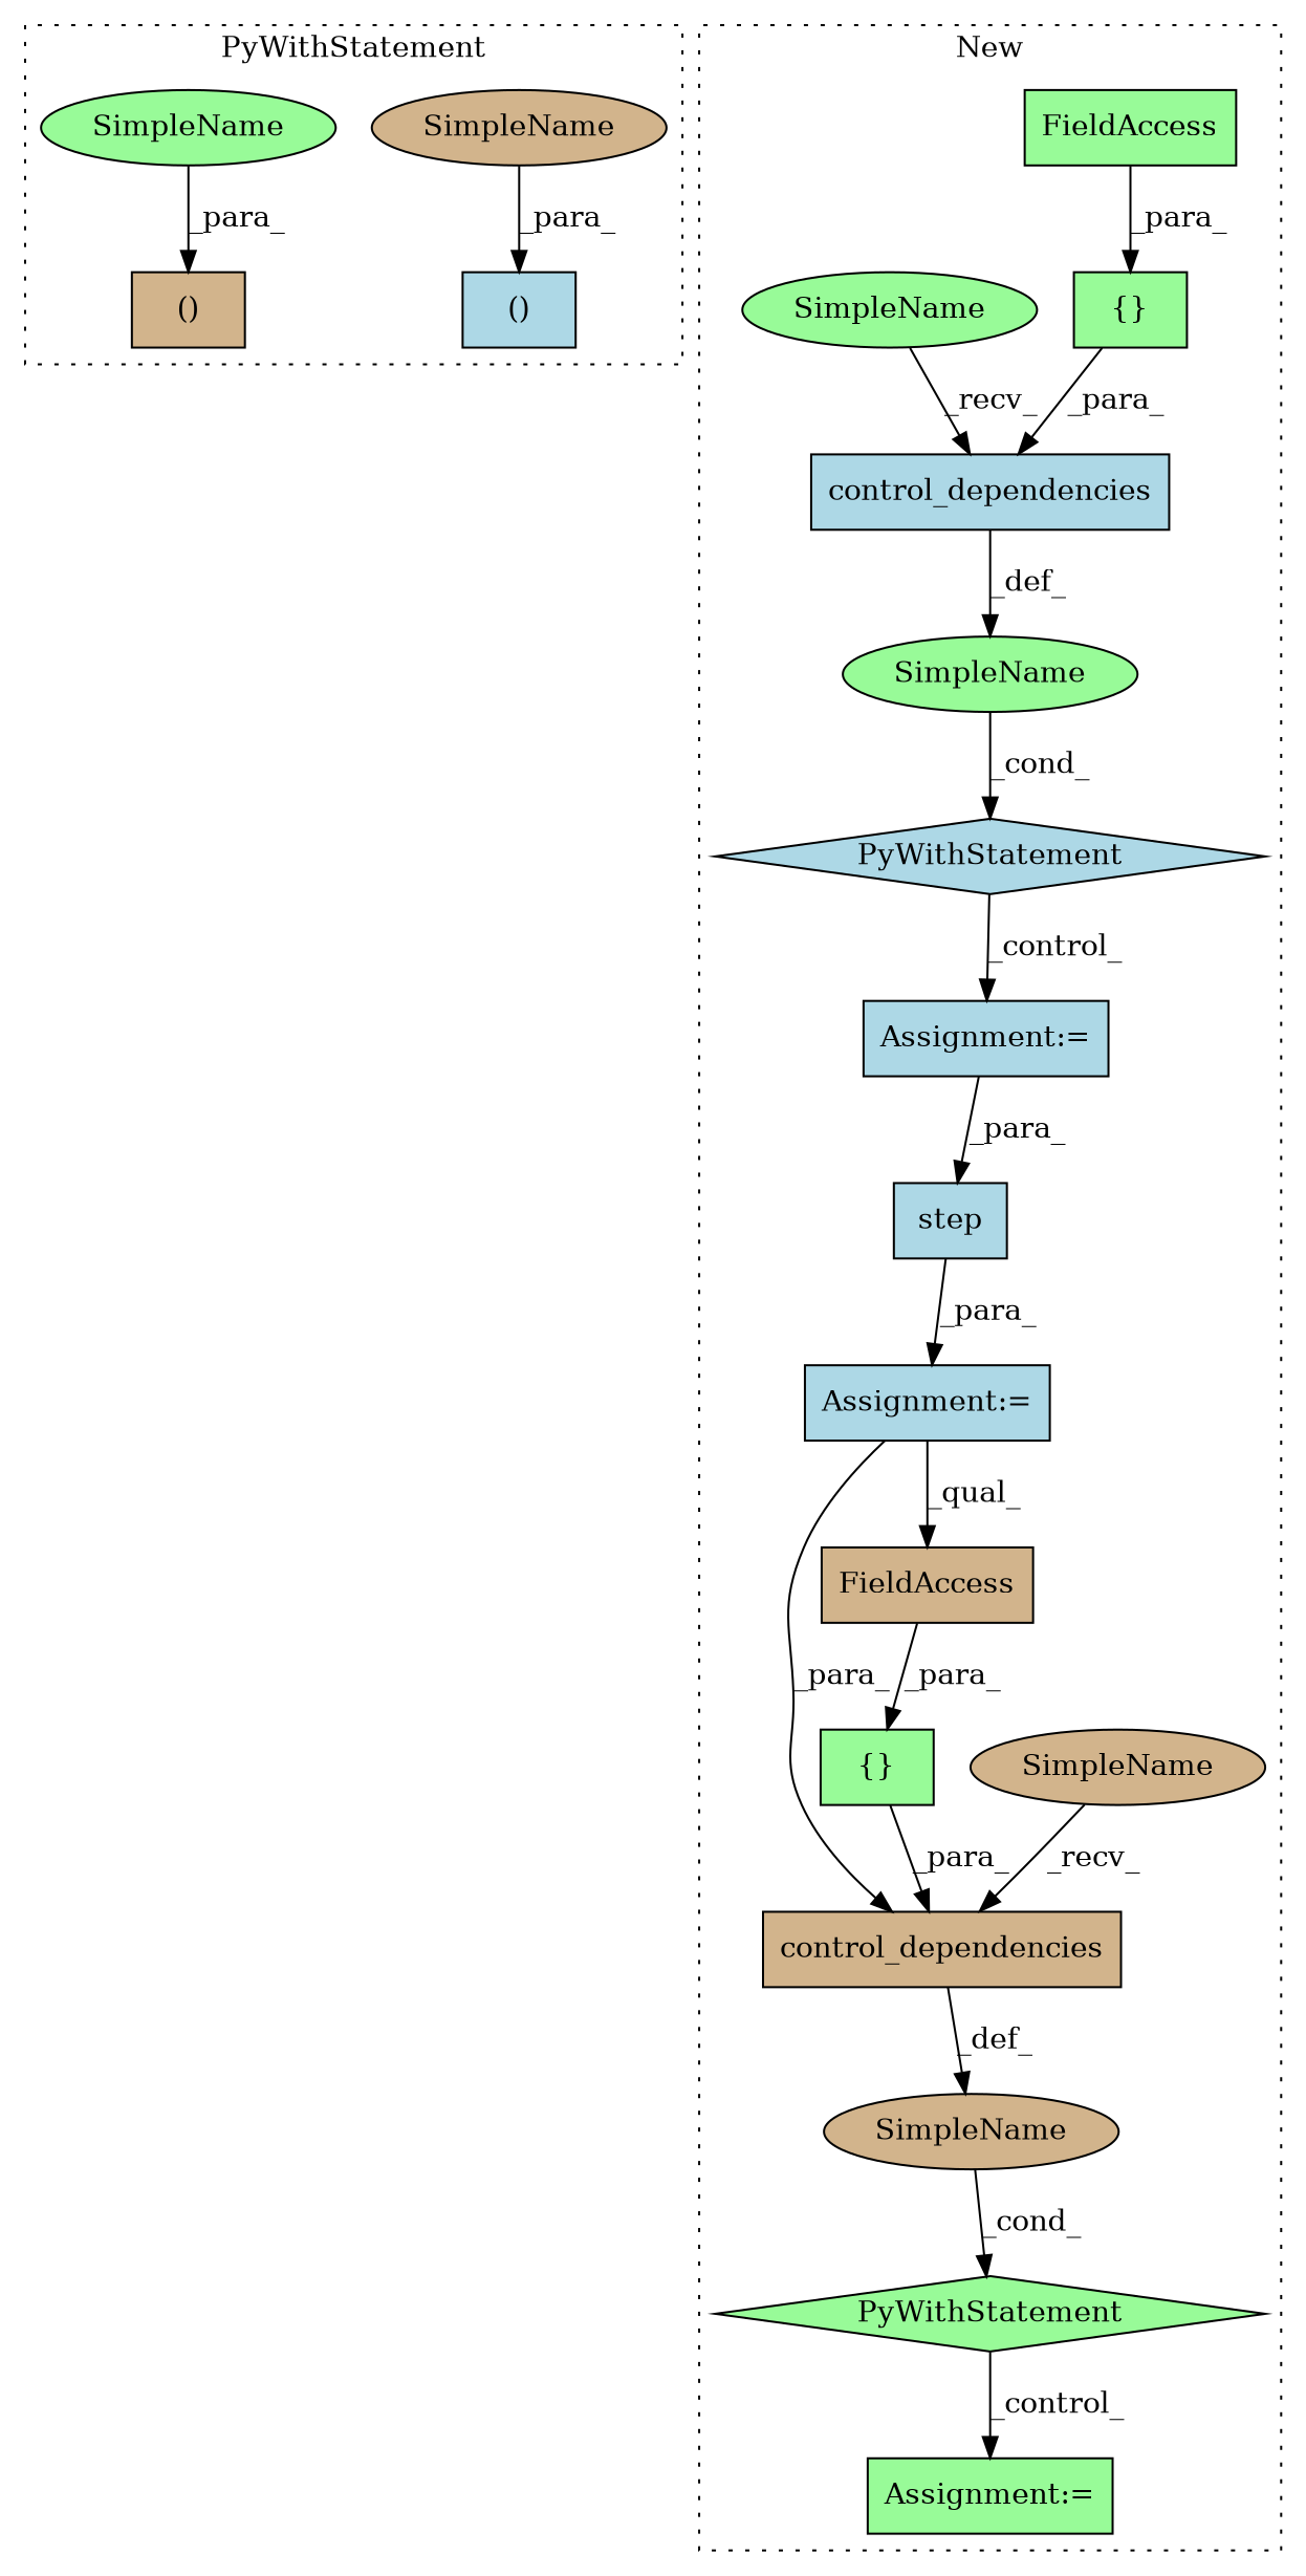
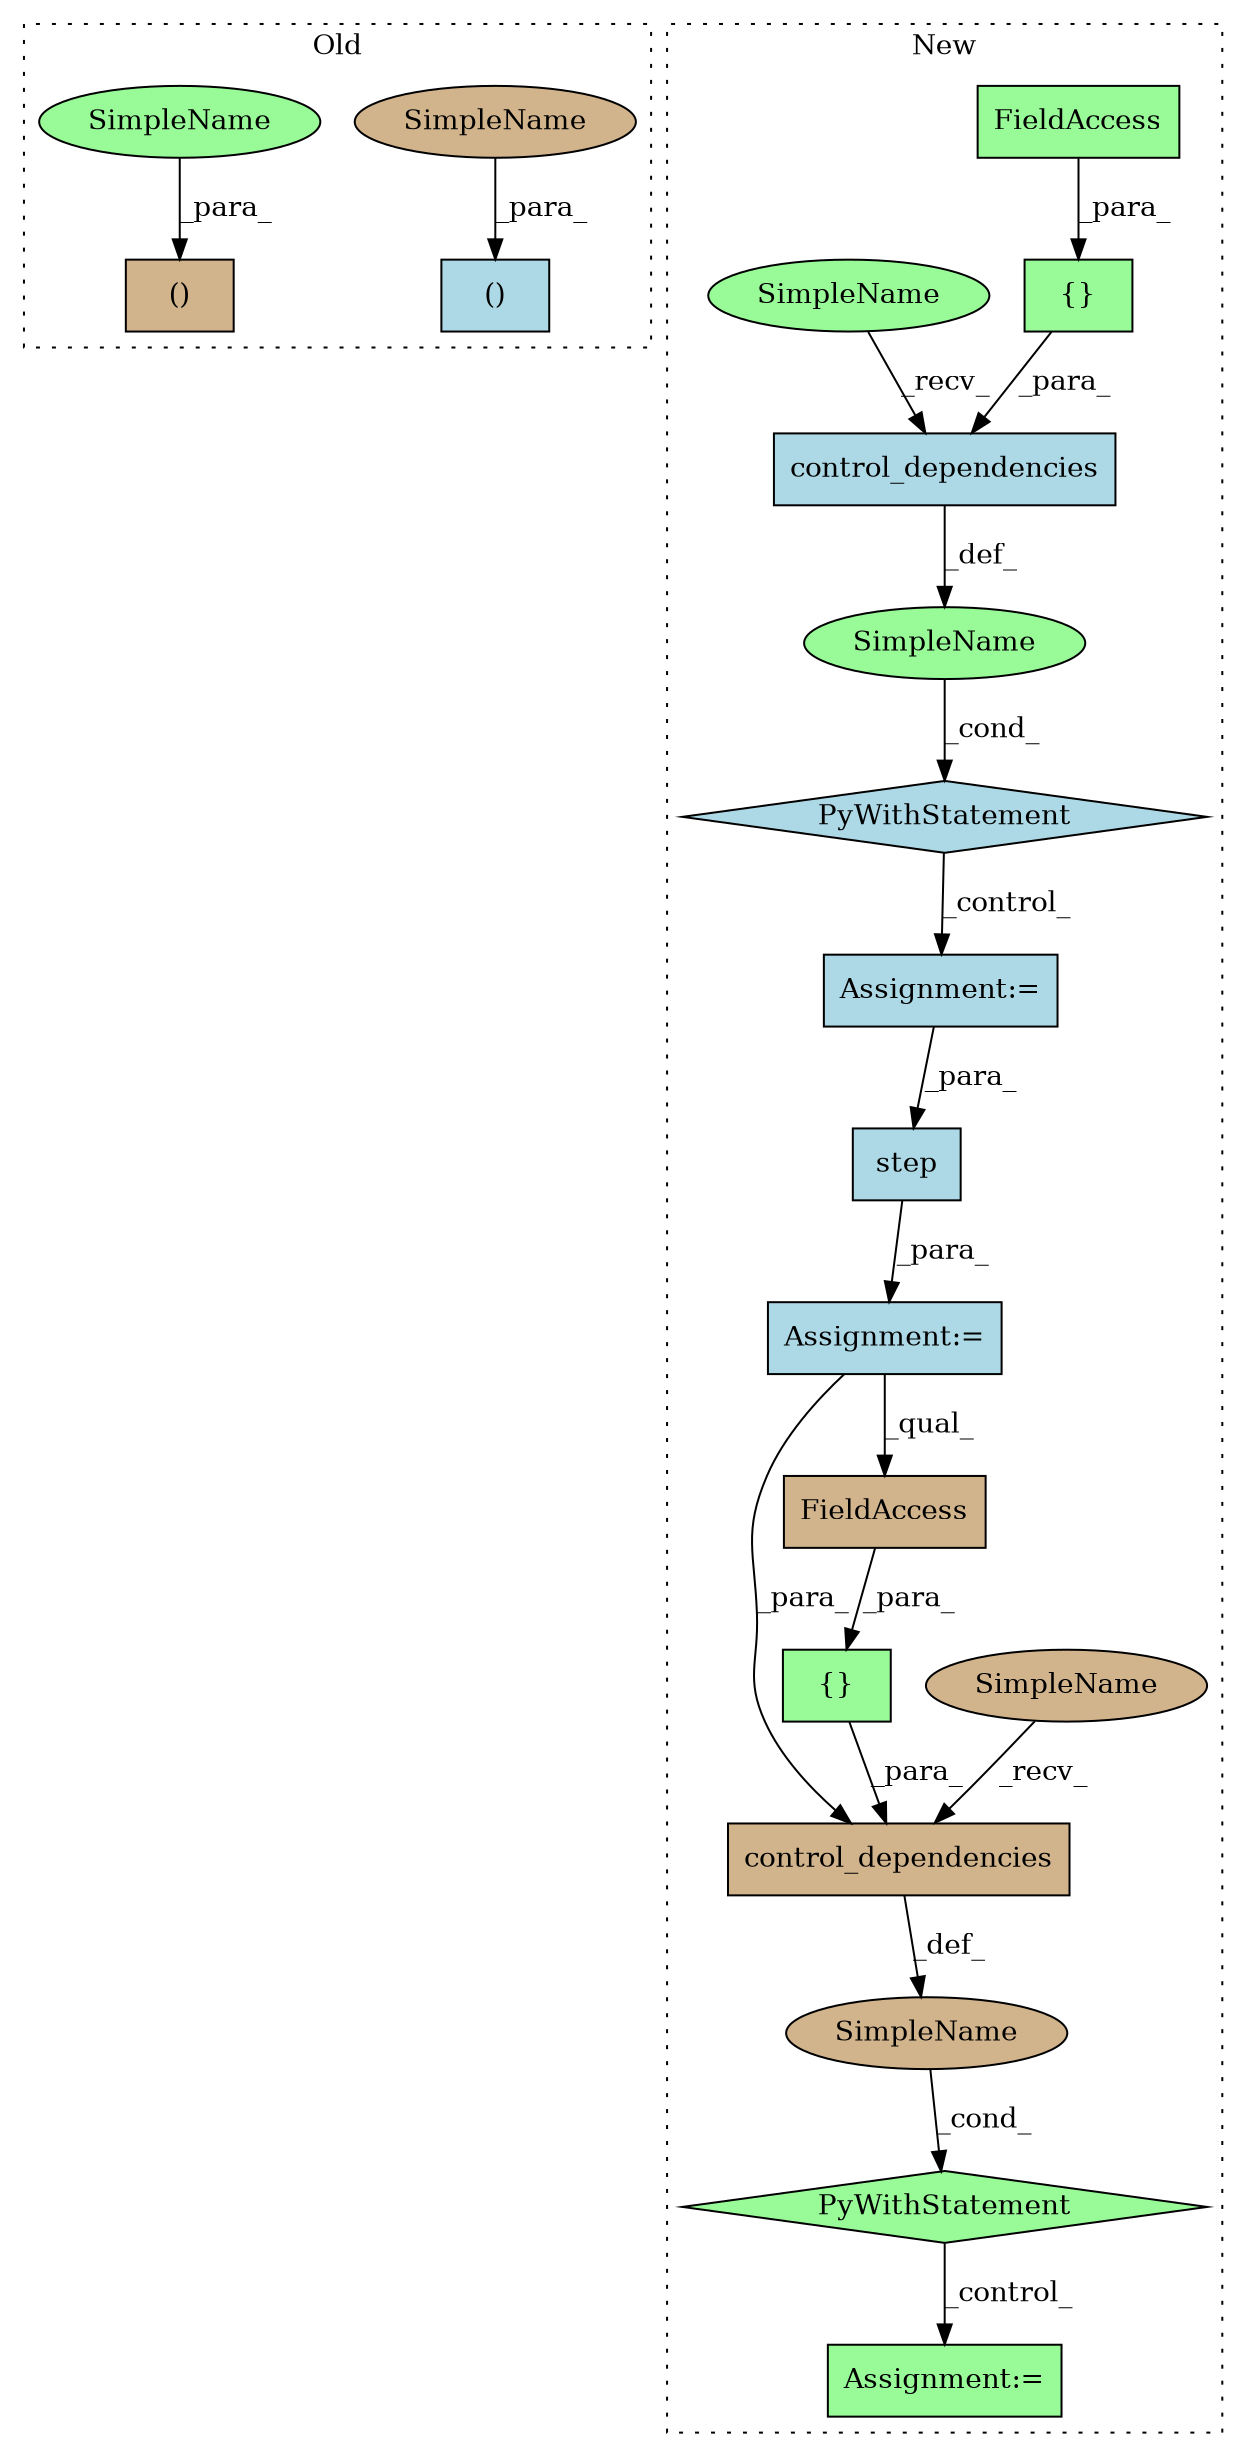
  digraph {
    node [a=42 l=1 shape=box style=filled fillcolor=palegreen]
    n1 [a=106 l=24 label="()" s=10648 fillcolor=lightblue]
    n2 [a=106 l=24 label="()" s=10523 fillcolor=tan]
    n3 [label=SimpleName s=10648 shape=ellipse fillcolor=tan]
    n4 [label=SimpleName s=10523 shape=ellipse]
    n5 [a=32 l="5,1" label=step s="9979,9990" fillcolor=lightblue]
    n6 [a=7 label="Assignment:=" s=9971 fillcolor=lightblue]
    n7 [a=7 label="Assignment:=" s=9927 fillcolor=lightblue]
    n8 [label=SimpleName shape=ellipse l=""]
    n9 [a=104 l="10,2" label=PyWithStatement s="9838,9911" shape=diamond fillcolor=lightblue]
    n10 [a=4 l="1,1" label="{}" s="9889,9909"]
    n11 [a=32 l="21,1" label=control_dependencies s="9859,9910" fillcolor=lightblue]
    n12 [a=22 l=19 label=FieldAccess s=9890]
    n13 [a=4 l="1,1" label="{}" s="10048,10068"]
    n14 [a=32 l="21,1" label=control_dependencies s="10018,10069" fillcolor=tan]
    n15 [a=104 l="10,2" label=PyWithStatement s="9997,10070" shape=diamond]
    n16 [a=22 l=19 label=FieldAccess s=10049 fillcolor=tan]
    n17 [label=SimpleName shape=ellipse fillcolor=tan l=""]
    n18 [a=7 label="Assignment:=" s=10086]
    n19 [l=10 label=SimpleName s=10007 shape=ellipse fillcolor=tan]
    n20 [l=10 label=SimpleName s=9848 shape=ellipse]
    subgraph cluster_1 {
-     label=PyWithStatement
+     label=Old
      style=dotted
      n1
      n2
      n3
      n4
    }
    subgraph cluster_2 {
      label=New
      style=dotted
      n5
      n6
      n7
      n8
      n9
      n10
      n11
      n12
      n13
      n14
      n15
      n16
      n17
      n18
      n19
      n20
    }
    n3 -> n1 [label=_para_]
    n4 -> n2 [label=_para_]
    n5 -> n6 [label=_para_]
    n6 -> n14 [label=_para_]
    n6 -> n16 [label=_qual_]
    n7 -> n5 [label=_para_]
    n8 -> n9 [label=_cond_]
    n9 -> n7 [label=_control_]
    n10 -> n11 [label=_para_]
    n11 -> n8 [label=_def_]
    n12 -> n10 [label=_para_]
    n13 -> n14 [label=_para_]
    n14 -> n17 [label=_def_]
    n15 -> n18 [label=_control_]
    n16 -> n13 [label=_para_]
    n17 -> n15 [label=_cond_]
    n19 -> n14 [label=_recv_]
    n20 -> n11 [label=_recv_]
  }
